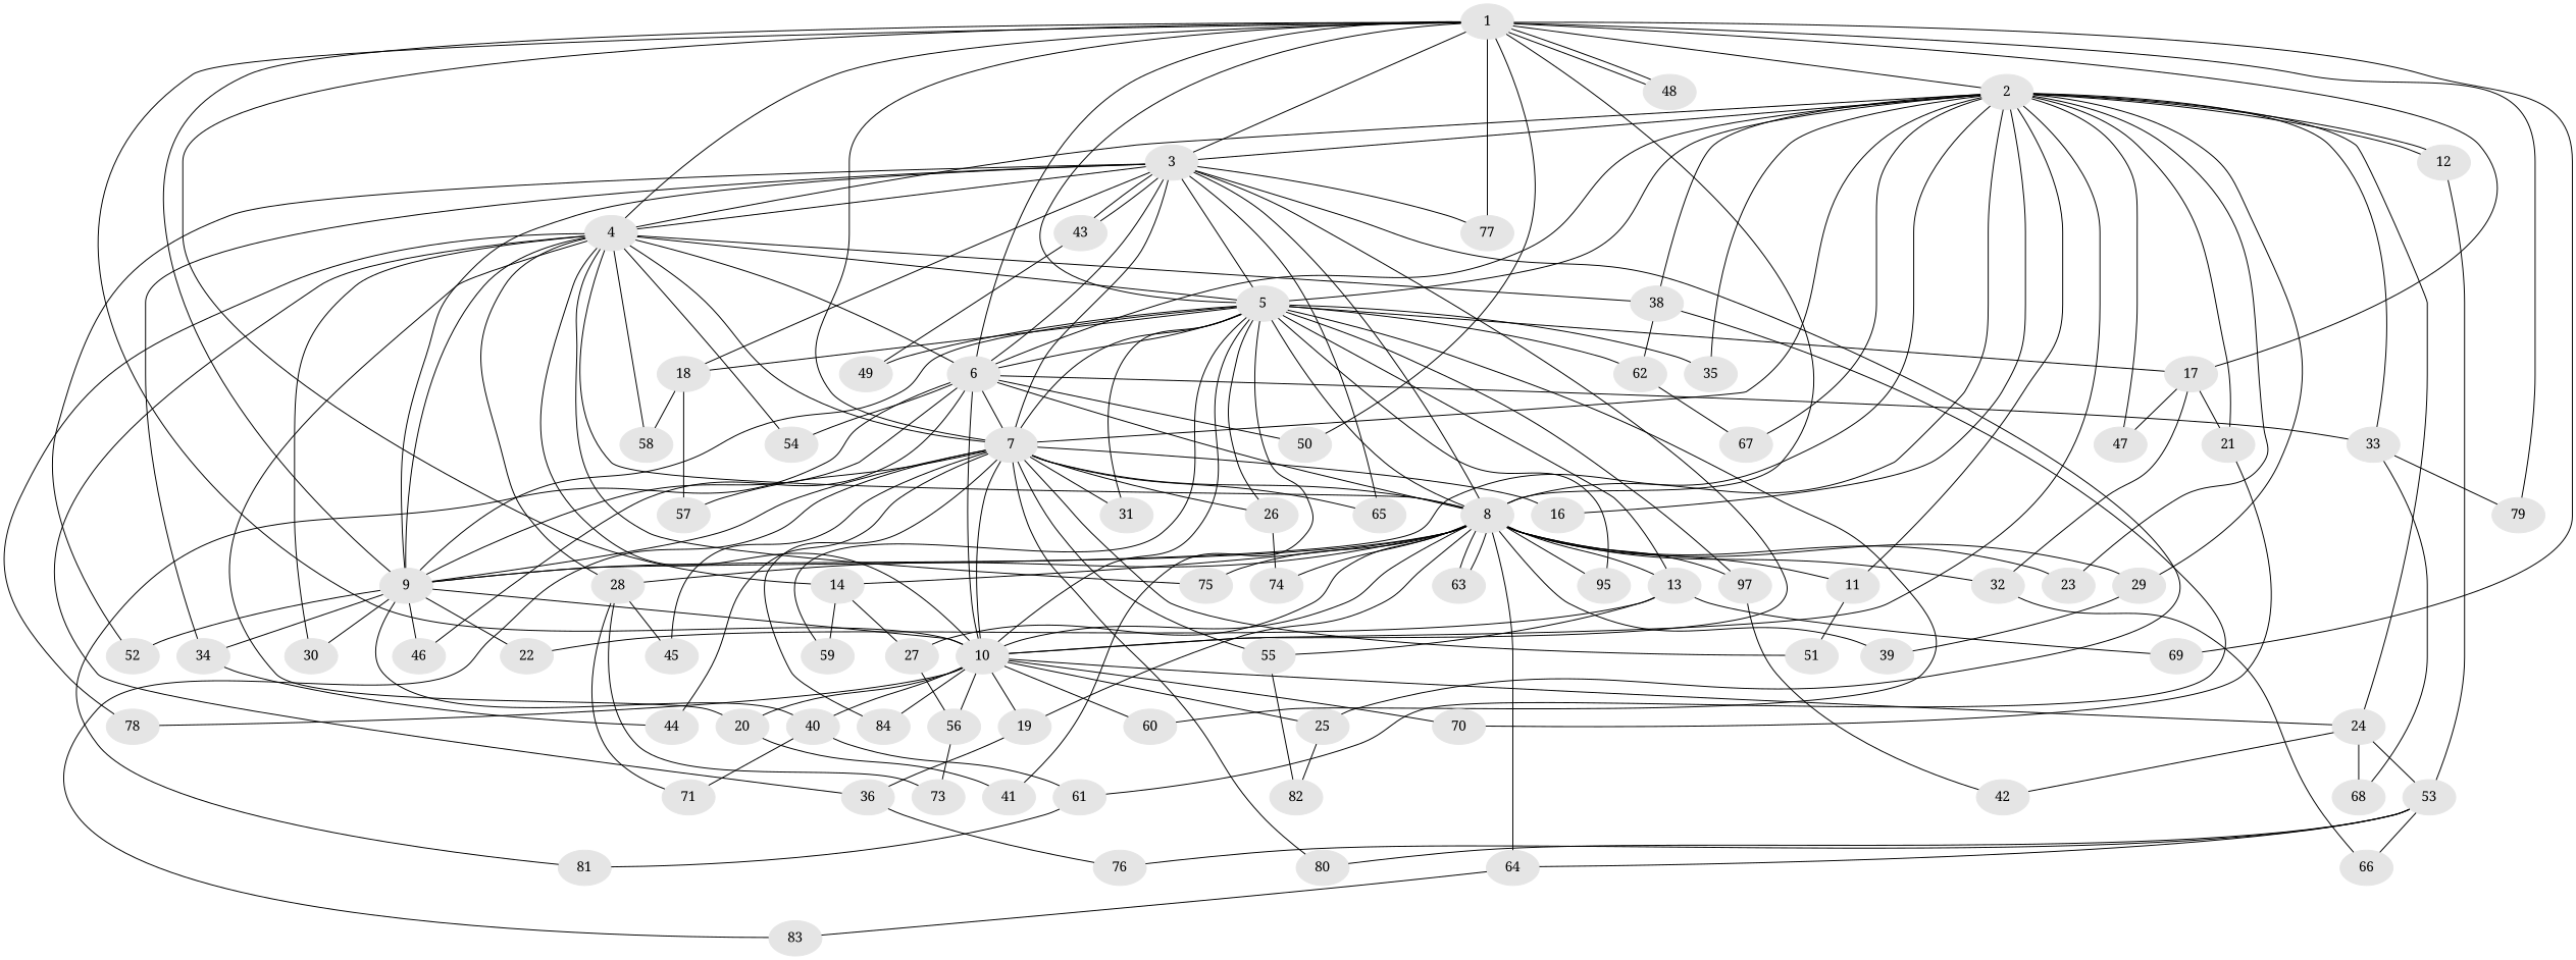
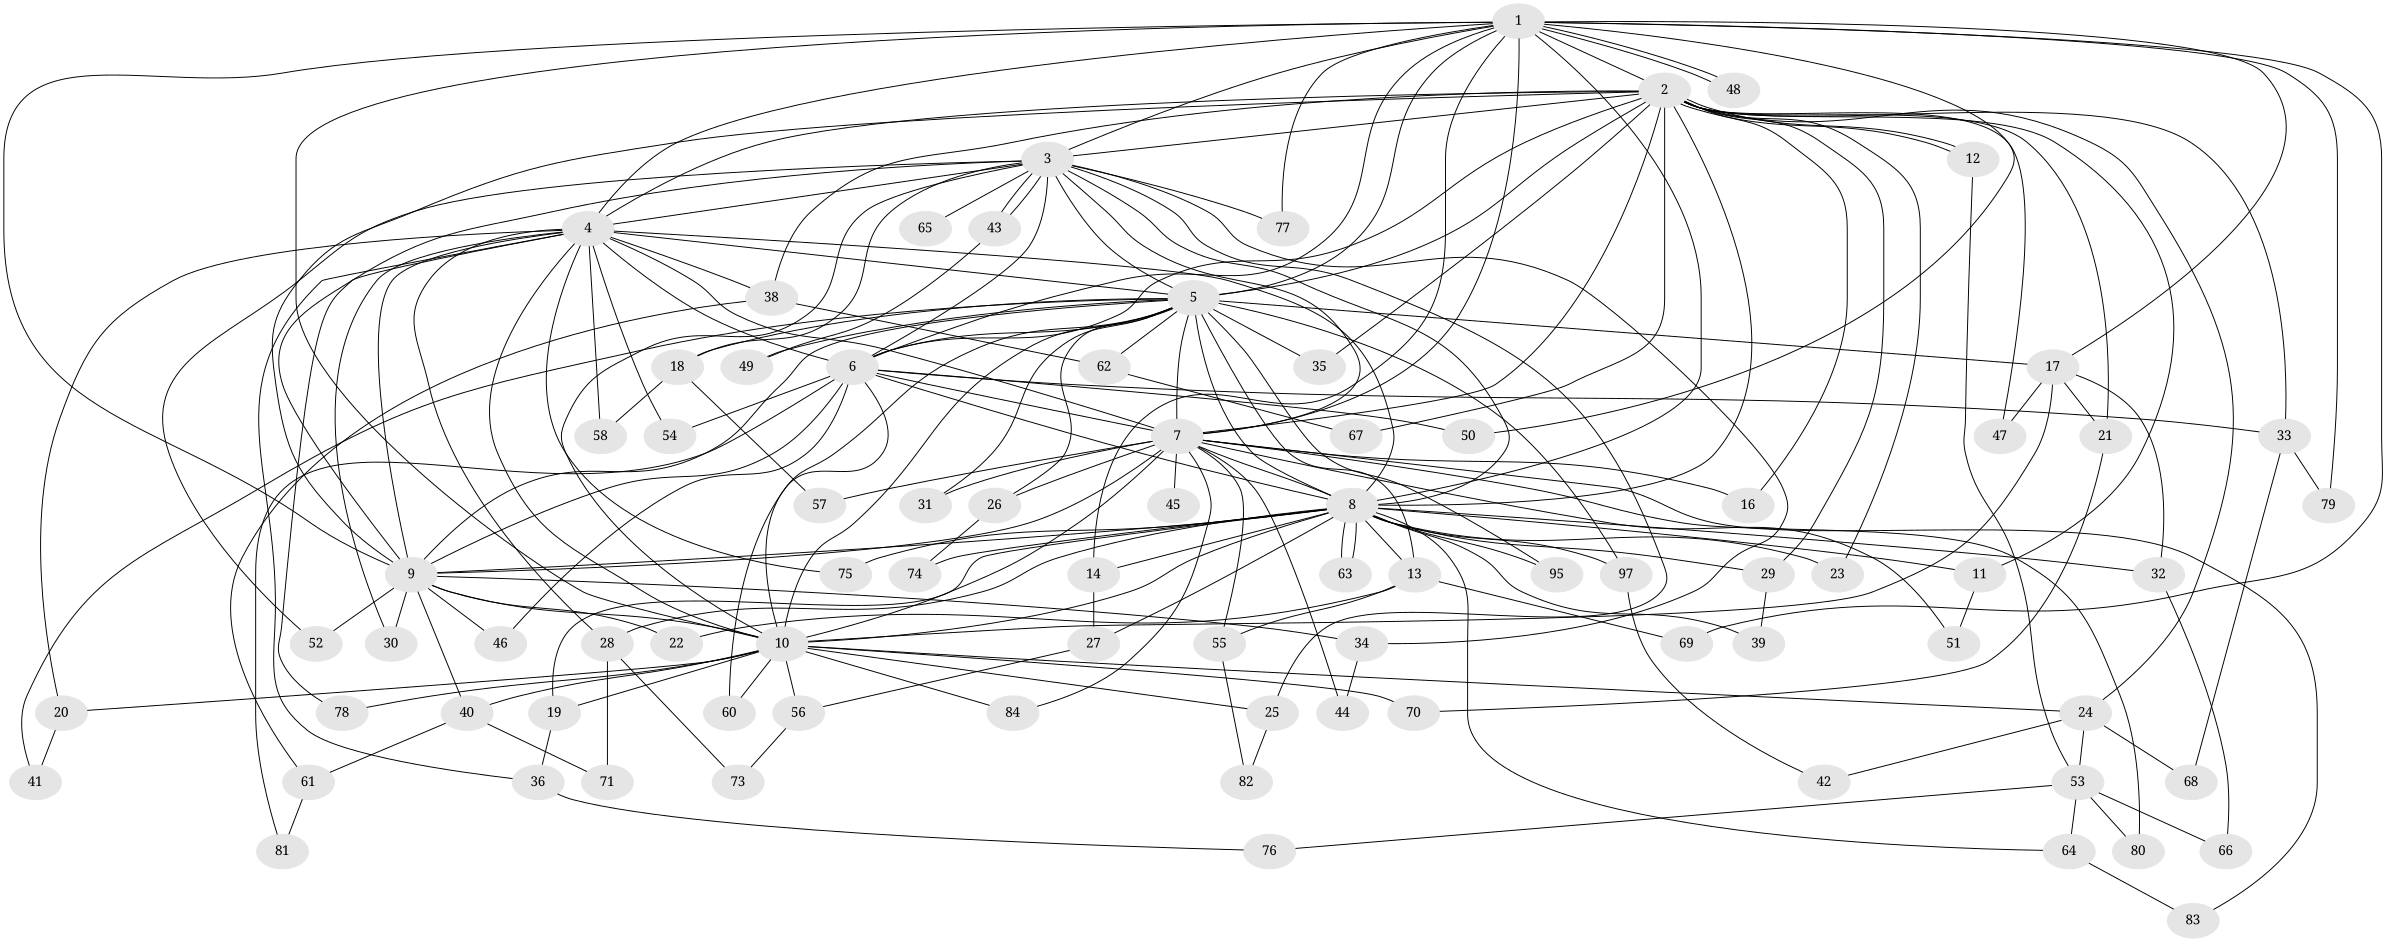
  graph {
    fontname="Noto Serif"
    node [color=gray90 fontname="Noto Serif" style=filled]
    edge [fontname="Noto Serif"]
    1
    2
    3
    4
    5
    6
    7
    8
    9
    10
    14
    17
    48
    50
    69
    77
    79
    11
    12
    16
    21
    23
    24
    29
    33
    35
    38
    47
    67
    18
    25
    34
    43
    52
    65
    20
    28
    30
    36
    54
    58
    75
    78
    13
    n45 [label=95]
    26
    31
    n48 [label=97]
    41
    49
-   59
    60
    62
    46
    81
    44
    45
    51
    55
    57
    80
    83
    84
    19
    27
    32
    39
    63
    64
    74
    22
    40
    56
    70
    53
    42
    68
    61
    82
    71
    73
    76
    66
    1 -- 2
    1 -- 3
    1 -- 4
    1 -- 5
    1 -- 6
    1 -- 7
    1 -- 8
    1 -- 9
    1 -- 10
    1 -- 14
    1 -- 17
    1 -- 48
    1 -- 48
    1 -- 50
    1 -- 69
    1 -- 77
    1 -- 79
    2 -- 3
    2 -- 4
    2 -- 5
    2 -- 6
    2 -- 7
    2 -- 8
    2 -- 9
-   2 -- 10
+   17 -- 10
    2 -- 11
    2 -- 12
    2 -- 12
    2 -- 16
    2 -- 21
    2 -- 23
    2 -- 24
    2 -- 29
    2 -- 33
    2 -- 35
    2 -- 38
    2 -- 47
    2 -- 67
    3 -- 4
    3 -- 5
    3 -- 6
    3 -- 7
    3 -- 8
    3 -- 9
    3 -- 10
    3 -- 77
    3 -- 18
    3 -- 25
    3 -- 34
    3 -- 43
    3 -- 43
    3 -- 52
    3 -- 65
    4 -- 5
    4 -- 6
    4 -- 7
    4 -- 8
    4 -- 9
    4 -- 10
    4 -- 38
    4 -- 20
    4 -- 28
    4 -- 30
    4 -- 36
    4 -- 54
    4 -- 58
    4 -- 75
    4 -- 78
    5 -- 6
    5 -- 7
    5 -- 8
    5 -- 9
    5 -- 10
    5 -- 17
    5 -- 35
    5 -- 18
    5 -- 13
    5 -- n45
    5 -- 26
    5 -- 31
    5 -- n48
    5 -- 41
    5 -- 49
-   5 -- 59
    5 -- 60
    5 -- 62
    6 -- 7
    6 -- 8
    6 -- 9
    6 -- 10
    6 -- 50
    6 -- 33
    6 -- 54
    6 -- 46
    6 -- 81
    7 -- 8
    7 -- 9
    7 -- 10
    7 -- 16
-   7 -- 65
    7 -- 26
    7 -- 31
    7 -- 44
    7 -- 45
    7 -- 51
    7 -- 55
    7 -- 57
    7 -- 80
    7 -- 83
    7 -- 84
    8 -- 9
    8 -- 10
    8 -- 14
    8 -- 11
    8 -- 23
    8 -- 29
    8 -- 28
    8 -- 75
    8 -- 13
    8 -- n45
    8 -- n48
    8 -- 19
    8 -- 27
    8 -- 32
    8 -- 39
    8 -- 63
    8 -- 63
    8 -- 64
    8 -- 74
    9 -- 10
    9 -- 34
    9 -- 52
    9 -- 30
    9 -- 46
    9 -- 22
    9 -- 40
    10 -- 24
    10 -- 25
    10 -- 20
    10 -- 78
    10 -- 60
    10 -- 84
    10 -- 19
    10 -- 40
    10 -- 56
    10 -- 70
-   14 -- 59
    14 -- 27
    17 -- 21
    17 -- 47
    17 -- 32
    11 -- 51
    12 -- 53
    21 -- 70
    24 -- 53
    24 -- 42
    24 -- 68
    29 -- 39
    33 -- 79
    33 -- 68
    38 -- 62
    38 -- 61
    18 -- 58
    18 -- 57
    25 -- 82
    34 -- 44
    43 -- 49
    20 -- 41
-   28 -- 45
    28 -- 71
    28 -- 73
    36 -- 76
    13 -- 69
    13 -- 55
    13 -- 22
    26 -- 74
    n48 -- 42
    62 -- 67
    55 -- 82
    19 -- 36
    27 -- 56
    32 -- 66
    64 -- 83
    40 -- 61
    40 -- 71
    56 -- 73
    53 -- 80
    53 -- 64
    53 -- 76
    53 -- 66
    61 -- 81
  }
